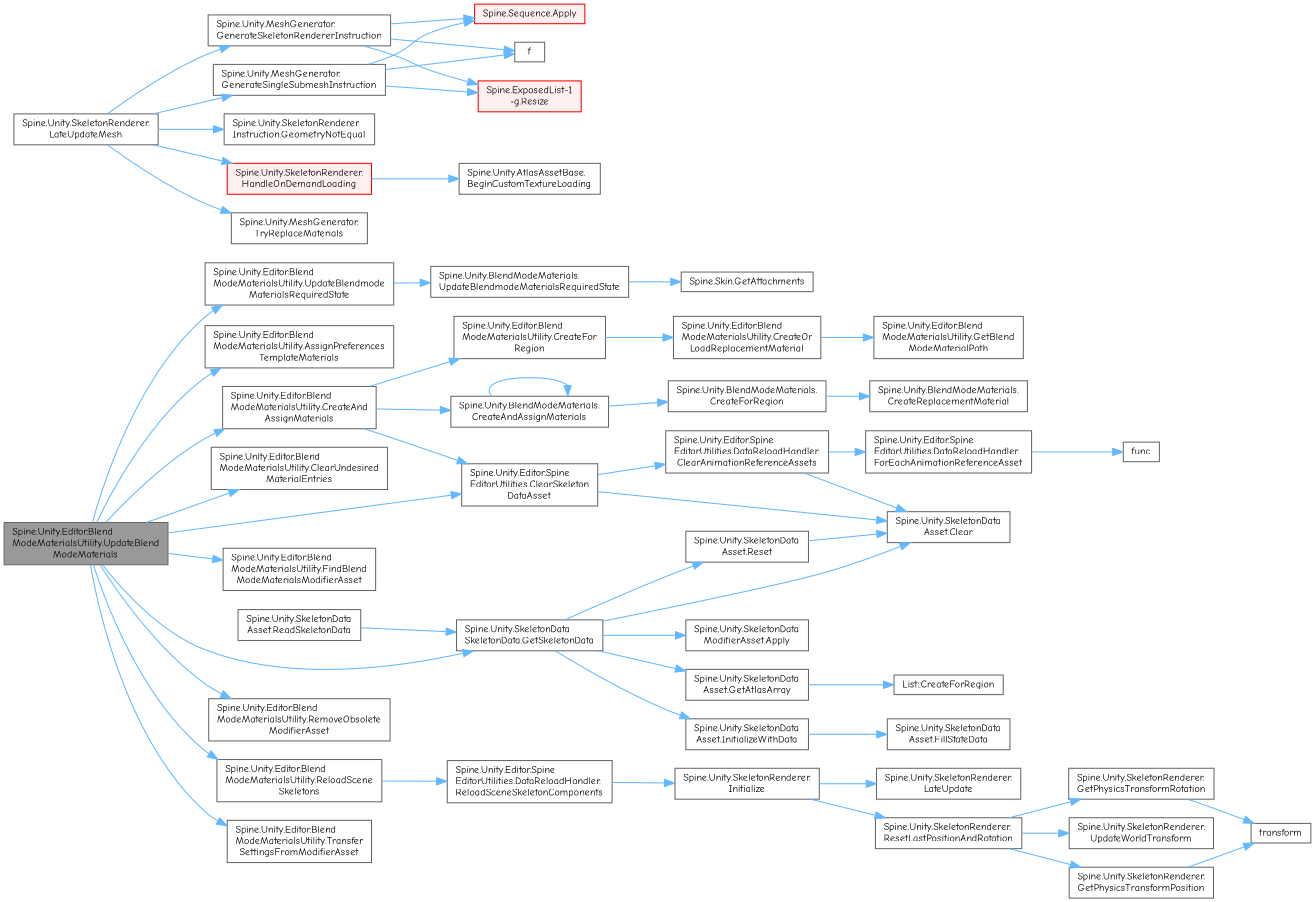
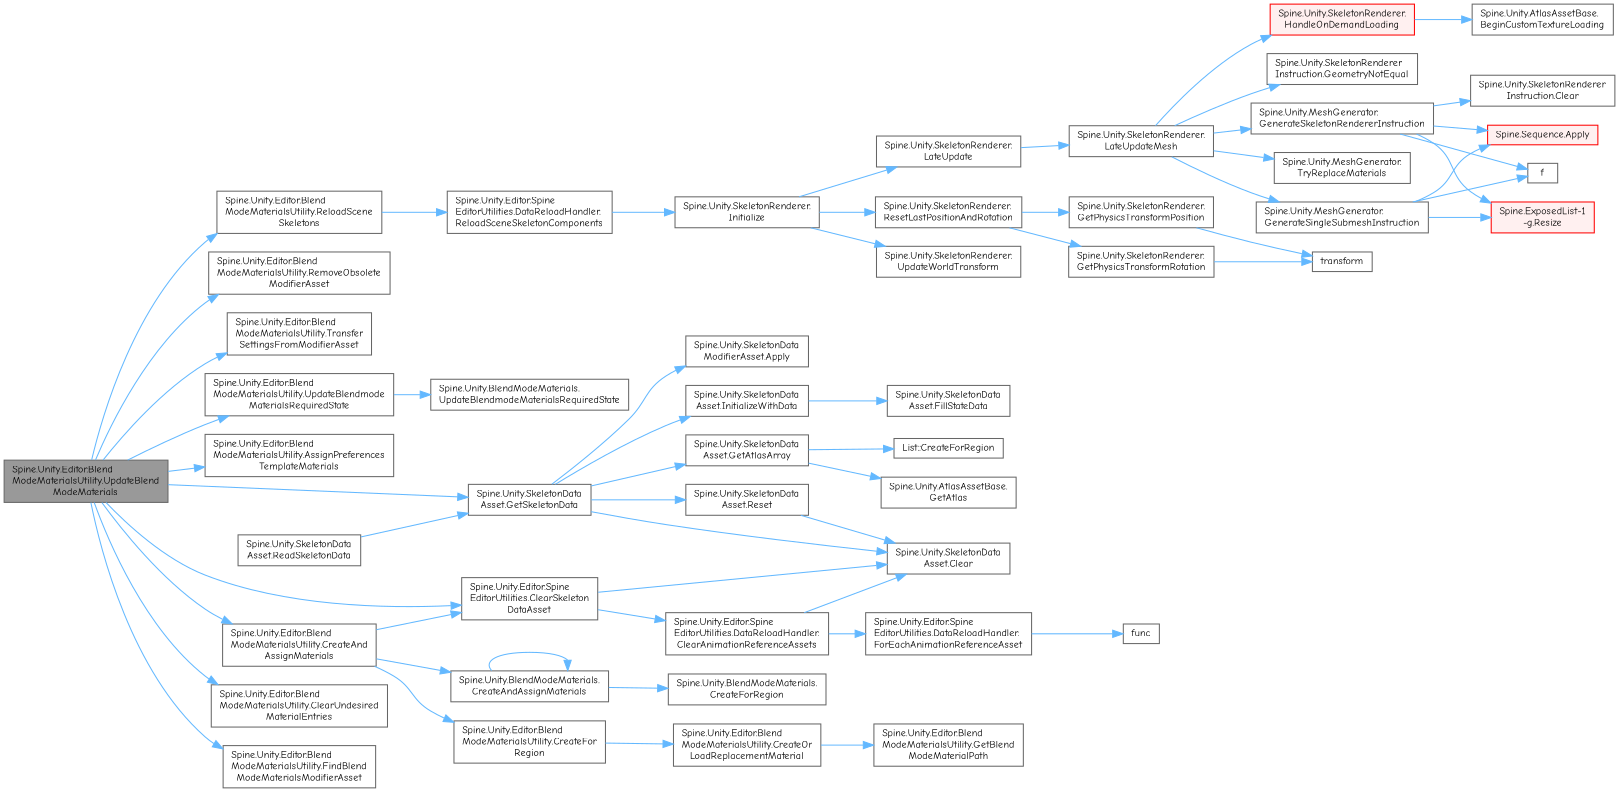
  digraph {
    fontname="Comic Neue"
    rankdir=LR
    node [color=grey40 fillcolor=white fontname="Comic Neue" fontsize=10 shape=box style=filled]
    edge [color=steelblue1 fontname="Comic Neue" fontsize=10 labelfontname=Helvetica labelfontsize=10 style=solid]
    n1 [color=gray40 fillcolor=grey60 fontcolor=black height=0.2 label="Spine.Unity.Editor.Blend\lModeMaterialsUtility.UpdateBlend\lModeMaterials" width=0.4]
    n2 [height=0.2 label="Spine.Unity.Editor.Blend\lModeMaterialsUtility.AssignPreferences\lTemplateMaterials" width=0.4]
    n3 [height=0.2 label="Spine.Unity.Editor.Spine\lEditorUtilities.ClearSkeleton\lDataAsset" width=0.4]
    n4 [height=0.2 label="Spine.Unity.Editor.Blend\lModeMaterialsUtility.ClearUndesired\lMaterialEntries" width=0.4]
    n5 [height=0.2 label="Spine.Unity.Editor.Blend\lModeMaterialsUtility.CreateAnd\lAssignMaterials" width=0.4]
    n6 [height=0.2 label="Spine.Unity.Editor.Blend\lModeMaterialsUtility.FindBlend\lModeMaterialsModifierAsset" width=0.4]
-   n7 [height=0.2 label="Spine.Unity.SkeletonData\lSkeletonData.GetSkeletonData" width=0.4]
+   n7 [height=0.2 label="Spine.Unity.SkeletonData\lAsset.GetSkeletonData" width=0.4]
    n8 [height=0.2 label="Spine.Unity.Editor.Blend\lModeMaterialsUtility.ReloadScene\lSkeletons" width=0.4]
    n9 [height=0.2 label="Spine.Unity.Editor.Blend\lModeMaterialsUtility.RemoveObsolete\lModifierAsset" width=0.4]
    n10 [height=0.2 label="Spine.Unity.Editor.Blend\lModeMaterialsUtility.Transfer\lSettingsFromModifierAsset" width=0.4]
    n11 [height=0.2 label="Spine.Unity.Editor.Blend\lModeMaterialsUtility.UpdateBlendmode\lMaterialsRequiredState" width=0.4]
    n12 [height=0.2 label="Spine.Unity.SkeletonData\lAsset.Clear" width=0.4]
    n13 [height=0.2 label="Spine.Unity.Editor.Spine\lEditorUtilities.DataReloadHandler.\lClearAnimationReferenceAssets" width=0.4]
    n14 [height=0.2 label="Spine.Unity.BlendModeMaterials.\lCreateAndAssignMaterials" width=0.4]
    n15 [height=0.2 label="Spine.Unity.Editor.Blend\lModeMaterialsUtility.CreateFor\lRegion" width=0.4]
    n16 [height=0.2 label="Spine.Unity.SkeletonData\lModifierAsset.Apply" width=0.4]
    n17 [height=0.2 label="Spine.Unity.SkeletonData\lAsset.GetAtlasArray" width=0.4]
    n18 [height=0.2 label="Spine.Unity.SkeletonData\lAsset.InitializeWithData" width=0.4]
    n19 [height=0.2 label="Spine.Unity.SkeletonData\lAsset.Reset" width=0.4]
    n20 [height=0.2 label="Spine.Unity.Editor.Spine\lEditorUtilities.DataReloadHandler.\lReloadSceneSkeletonComponents" width=0.4]
    n21 [height=0.2 label="Spine.Unity.BlendModeMaterials.\lUpdateBlendmodeMaterialsRequiredState" width=0.4]
    n22 [height=0.2 label="Spine.Unity.Editor.Spine\lEditorUtilities.DataReloadHandler.\lForEachAnimationReferenceAsset" width=0.4]
    n23 [height=0.2 label=func width=0.4]
    n24 [height=0.2 label="Spine.Unity.BlendModeMaterials.\lCreateForRegion" width=0.4]
    n25 [height=0.2 label="Spine.Unity.Editor.Blend\lModeMaterialsUtility.CreateOr\lLoadReplacementMaterial" width=0.4]
-   n26 [height=0.2 label="Spine.Unity.BlendModeMaterials.\lCreateReplacementMaterial" width=0.4]
    n27 [height=0.2 label="Spine.Unity.Editor.Blend\lModeMaterialsUtility.GetBlend\lModeMaterialPath" width=0.4]
+   n28 [height=0.2 label="Spine.Unity.AtlasAssetBase.\lGetAtlas" width=0.4]
    n29 [height=0.2 label="List::CreateForRegion" width=0.4]
    n30 [height=0.2 label="Spine.Unity.SkeletonData\lAsset.FillStateData" width=0.4]
    n31 [height=0.2 label="Spine.Unity.SkeletonData\lAsset.ReadSkeletonData" width=0.4]
    n32 [height=0.2 label="Spine.Unity.SkeletonRenderer.\lInitialize" width=0.4]
    n33 [height=0.2 label="Spine.Unity.SkeletonRenderer.\lLateUpdate" width=0.4]
    n34 [height=0.2 label="Spine.Unity.SkeletonRenderer.\lResetLastPositionAndRotation" width=0.4]
    n35 [height=0.2 label="Spine.Unity.SkeletonRenderer.\lUpdateWorldTransform" width=0.4]
    n36 [height=0.2 label="Spine.Unity.SkeletonRenderer.\lLateUpdateMesh" width=0.4]
    n37 [height=0.2 label="Spine.Unity.SkeletonRenderer.\lGetPhysicsTransformPosition" width=0.4]
    n38 [height=0.2 label="Spine.Unity.SkeletonRenderer.\lGetPhysicsTransformRotation" width=0.4]
    n39 [height=0.2 label="Spine.Unity.MeshGenerator.\lGenerateSingleSubmeshInstruction" width=0.4]
    n40 [height=0.2 label="Spine.Unity.MeshGenerator.\lGenerateSkeletonRendererInstruction" width=0.4]
    n41 [height=0.2 label="Spine.Unity.SkeletonRenderer\lInstruction.GeometryNotEqual" width=0.4]
    n42 [color=red fillcolor="#FFF0F0" height=0.2 label="Spine.Unity.SkeletonRenderer.\lHandleOnDemandLoading" width=0.4]
    n43 [height=0.2 label="Spine.Unity.MeshGenerator.\lTryReplaceMaterials" width=0.4]
    n44 [color=red fillcolor="#FFF0F0" height=0.2 label="Spine.Sequence.Apply" width=0.4]
    n45 [height=0.2 label=f width=0.4]
    n46 [color=red fillcolor="#FFF0F0" height=0.2 label="Spine.ExposedList-1\l-g.Resize" width=0.4]
+   n47 [height=0.2 label="Spine.Unity.SkeletonRenderer\lInstruction.Clear" width=0.4]
    n48 [height=0.2 label="Spine.Unity.AtlasAssetBase.\lBeginCustomTextureLoading" width=0.4]
    n49 [height=0.2 label=transform width=0.4]
-   n50 [height=0.2 label="Spine.Skin.GetAttachments" width=0.4]
    n1 -> n2
    n1 -> n3
    n1 -> n4
    n1 -> n5
    n1 -> n6
    n1 -> n7
    n1 -> n8
    n1 -> n9
    n1 -> n10
    n1 -> n11
    n3 -> n12
    n3 -> n13
    n5 -> n3
    n5 -> n14
    n5 -> n15
    n7 -> n12
    n7 -> n16
    n7 -> n17
    n7 -> n18
    n7 -> n19
    n8 -> n20
    n11 -> n21
    n13 -> n12
    n13 -> n22
    n14 -> n14
    n14 -> n24
    n15 -> n25
+   n17 -> n28
    n17 -> n29
    n18 -> n30
    n19 -> n12
    n20 -> n32
-   n21 -> n50
    n22 -> n23
-   n24 -> n26
    n25 -> n27
    n31 -> n7
    n32 -> n33
    n32 -> n34
-   n34 -> n35
+   n32 -> n35
+   n33 -> n36
    n34 -> n37
    n34 -> n38
    n36 -> n39
    n36 -> n40
    n36 -> n41
    n36 -> n42
    n36 -> n43
    n37 -> n49
    n38 -> n49
    n39 -> n44
    n39 -> n45
    n39 -> n46
    n40 -> n44
    n40 -> n45
    n40 -> n46
+   n40 -> n47
    n42 -> n48
  }
